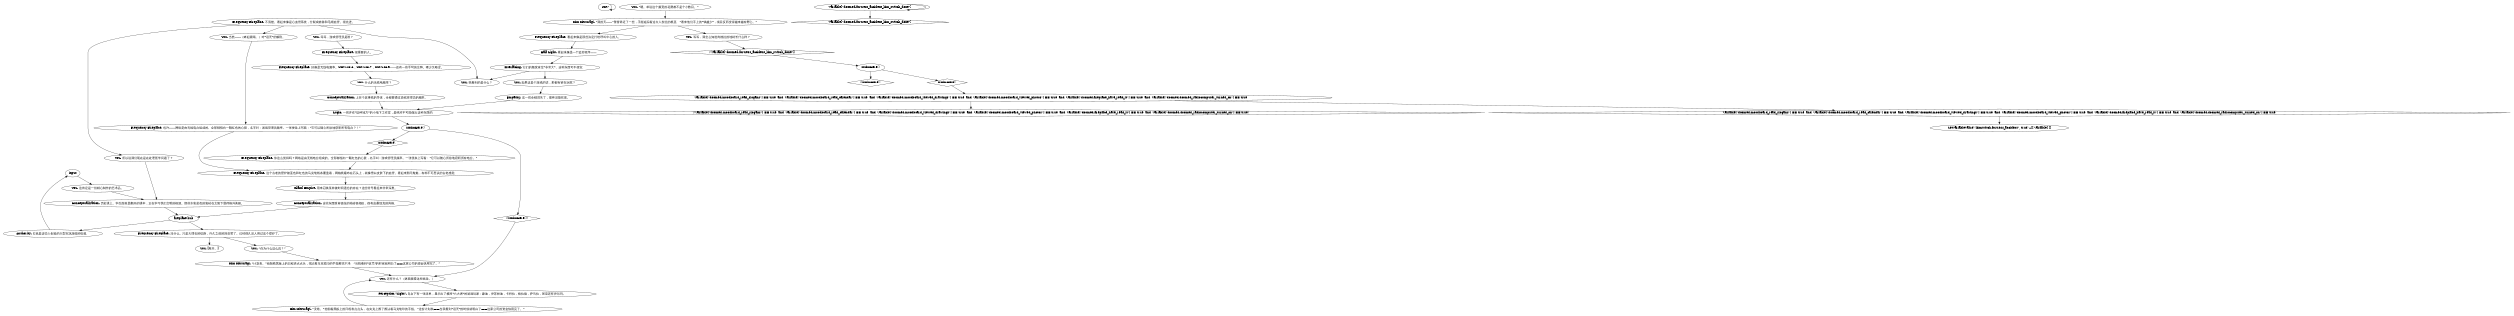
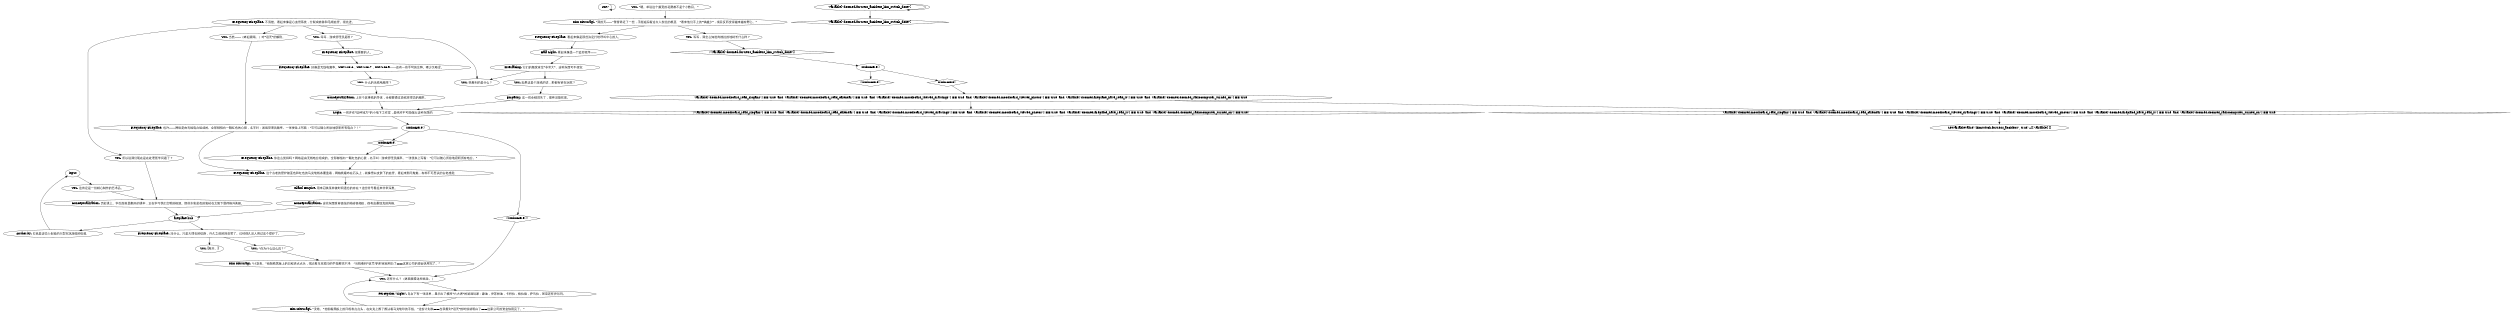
  digraph {
    n1 [label=UKV]
    n2 [label=input]
    n3 [label="You: 这肯定是一份精心制作的艺术品。"]
    n4 [label="Conceptualization: 历史课上。学生面前是翻开的课本，正在学习我们文明的根源。那些水彩蓝色的瓷砖在太阳下显得格外美丽。"]
    n5 [label="Conceptualization: 上百个故事线的导体，全都要通过游戏管理员的频率。"]
    n6 [label="Logic: 一间开在*这种地方*的小地下工作室，是绝对不可能做出这种东西的。"]
    n7 [label="You: 如果这是个游戏的话，那都有谁在玩呢？"]
    n8 [label="Empathy: 这一切全都消失了，最终没能实现。"]
    n9 [label="Frequency Fireplace: 不清楚。看起来像是心血管系统，分裂成静脉和毛细血管。很先进。"]
    n10 [label="You: 等等，游戏管理员是谁？"]
    n11 [label="You: 所以说我们现在是在处理医学问题了？"]
    n12 [label="You: 当然……（眯起眼睛。）对*诅咒*的解剖。"]
    n13 [label="You: 我看到的是什么？"]
    n14 [label="Frequency Fireplace: 很重要的人。"]
    n15 [label="Frequency Fireplace: 也许……网络是由无线电台组成的。全部都指向一颗红色的心脏，名字叫：游戏管理员频率。一张便条上写着：“它可以随心所欲地窃听所有电台？！”"]
    n16 [label="Frequency Fireplace: 好像是无线电频率。UKV123.6，UKV123.7，UKV123.9……还有一些手写的注释。稀少又晦涩。"]
    n17 [label="You: 什么的无线电频率？"]
    n18 [label="Authority: 它就是这些人创造的大型实况游戏的统领。"]
    n19 [label="fireplace hub"]
    n20 [label="Frequency Fireplace: 这个古老的壁炉被蓝色和红色的马克笔线条覆盖着，网格线遍布在石头上，就像雪白皮肤下的血管。看起来形同鬼魅，有种不可思议的古老感觉。"]
    n21 [label="Inland Empire: 用来召唤某种被时间遗忘的存在？这些符号看起来非常深奥。"]
    n22 [label="Conceptualization: 这些东西跟肯德拉的地砖很相似，很有皮桑缇克的风格。"]
    n23 [label="Half Light: 看起来像是一个监控程序……"]
    n24 [label="Interfacing: 它们的频宽肯定*非常大*。这种东西可不便宜。"]
    n25 [label="Perception (Sight): 电台下有一张清单，显示出了横跨*六大洲*的游戏玩家：蒙迪，伊苏林迪，卡特拉，格拉德，萨马拉，甚至还有伊尔玛。"]
    n26 [label="Kim Kitsuragi: “没错。”他朝着黑板上的日程表点点头，在夹克上擦了擦沾着马克笔印的手指。“这份计划表——当我看到*诅咒*的时候就明白了——这家公司的资金快用完了。”"]
    n27 [label="You: 还有什么？（眯着眼看这些线条。）"]
    n28 [label="Frequency Fireplace: 没什么。只是大理石的纹路，许久之前的回音罢了。已经很久没人用过这个壁炉了。"]
    n29 [label="You: “你为什么这么说？”"]
    n30 [label="You: [离开。]"]
    n31 [label="Kim Kitsuragi: “计划表。”他朝着黑板上的日程表点点头，把沾着马克笔印的手指擦拭干净。“当我看到*诅咒*的时候就明白了——这家公司的资金快用完了。”"]
    n32 [label="You: 等等，我怎么知道肯德拉的地砖长什么样？"]
    n33 [label="!(Variable[\"doomed.fortress_accident_kim_switch_done\"])" shape=diamond]
    n34 [label="IsKimHere()"]
    n35 [label="Variable[\"doomed.fortress_accident_kim_switch_done\"]"]
    n36 [label="Variable[\"doomed.fortress_accident_kim_switch_done\"]" shape=diamond]
    n37 [label="IsKimHere()" shape=diamond]
    n38 [label="!(IsKimHere())" shape=diamond]
    n39 [label="Frequency Fireplace: 你这么觉得吗？网络是由无线电台组成的。全部都指向一颗红色的心脏，名字叫：游戏管理员频率。一张便条上写着：“它可以随心所欲地窃听所有电台。”"]
    n40 [label="Kim Kitsuragi: “我的天……”警督靠近了一些，手指追踪着这令人发狂的根茎。“看来他们手上的*钱越少*，项目反而变得越来越有野心。”"]
    n41 [label="Frequency Fireplace: 看起来像是那些决定打给呼叫中心的人。"]
    n42 [label="IsKimHere()"]
    n43 [label="You: “嗯。单说这个频宽的花费都不是个小数目。”"]
    n44 [label="IsKimHere()" shape=diamond]
    n45 [label="!(IsKimHere())" shape=diamond]
    n46 [label="Variable[\"doomed.moodboard_read_slogans\"] == true  and  Variable[\"doomed.moodboard_read_calendar\"] == true  and  Variable[\"doomed.moodboard_viewed_drawings\"] == true  and  Variable[\"doomed.moodboard_viewed_photos\"] == true  and  Variable[\"doomed.fireplace_have_read_it\"] == true  and  Variable[\"doomed.doomed_radiocomputer_turned_on\"] == true"]
    n47 [label="Variable[\"doomed.moodboard_read_slogans\"] == true  and  Variable[\"doomed.moodboard_read_calendar\"] == true  and  Variable[\"doomed.moodboard_viewed_drawings\"] == true  and  Variable[\"doomed.moodboard_viewed_photos\"] == true  and  Variable[\"doomed.fireplace_have_read_it\"] == true  and  Variable[\"doomed.doomed_radiocomputer_turned_on\"] == true" shape=diamond]
    n48 [label="!(Variable[\"doomed.moodboard_read_slogans\"] == true  and  Variable[\"doomed.moodboard_read_calendar\"] == true  and  Variable[\"doomed.moodboard_viewed_drawings\"] == true  and  Variable[\"doomed.moodboard_viewed_photos\"] == true  and  Variable[\"doomed.fireplace_have_read_it\"] == true  and  Variable[\"doomed.doomed_radiocomputer_turned_on\"] == true)" shape=diamond]
    n49 [label="SetVariableValue(\"kimswitch.fortress_accident\", true) --[[ Variable[ ]]"]
    n1 -> n1
    n2 -> n3
    n3 -> n4
    n4 -> n19
    n5 -> n6
    n6 -> n42
    n7 -> n8
    n8 -> n6
+   n9 -> n10
    n9 -> n11
    n9 -> n12
    n9 -> n13
    n10 -> n14
    n11 -> n4
    n12 -> n15
    n14 -> n16
    n15 -> n20
    n16 -> n17
    n17 -> n5
    n18 -> n2
    n19 -> n18
    n19 -> n28
    n20 -> n21
-   n21 -> n22
    n22 -> n19
    n23 -> n24
    n24 -> n7
    n24 -> n13
    n25 -> n26
    n26 -> n27
    n27 -> n25
    n28 -> n29
    n28 -> n30
    n29 -> n31
    n31 -> n27
    n32 -> n33
    n33 -> n34
    n34 -> n37
    n34 -> n38
    n35 -> n35
    n35 -> n36
    n37 -> n46
    n39 -> n20
    n40 -> n32
    n40 -> n41
    n41 -> n23
    n42 -> n44
    n42 -> n45
    n43 -> n40
    n44 -> n39
    n45 -> n27
    n46 -> n47
    n46 -> n48
    n47 -> n49
  }
